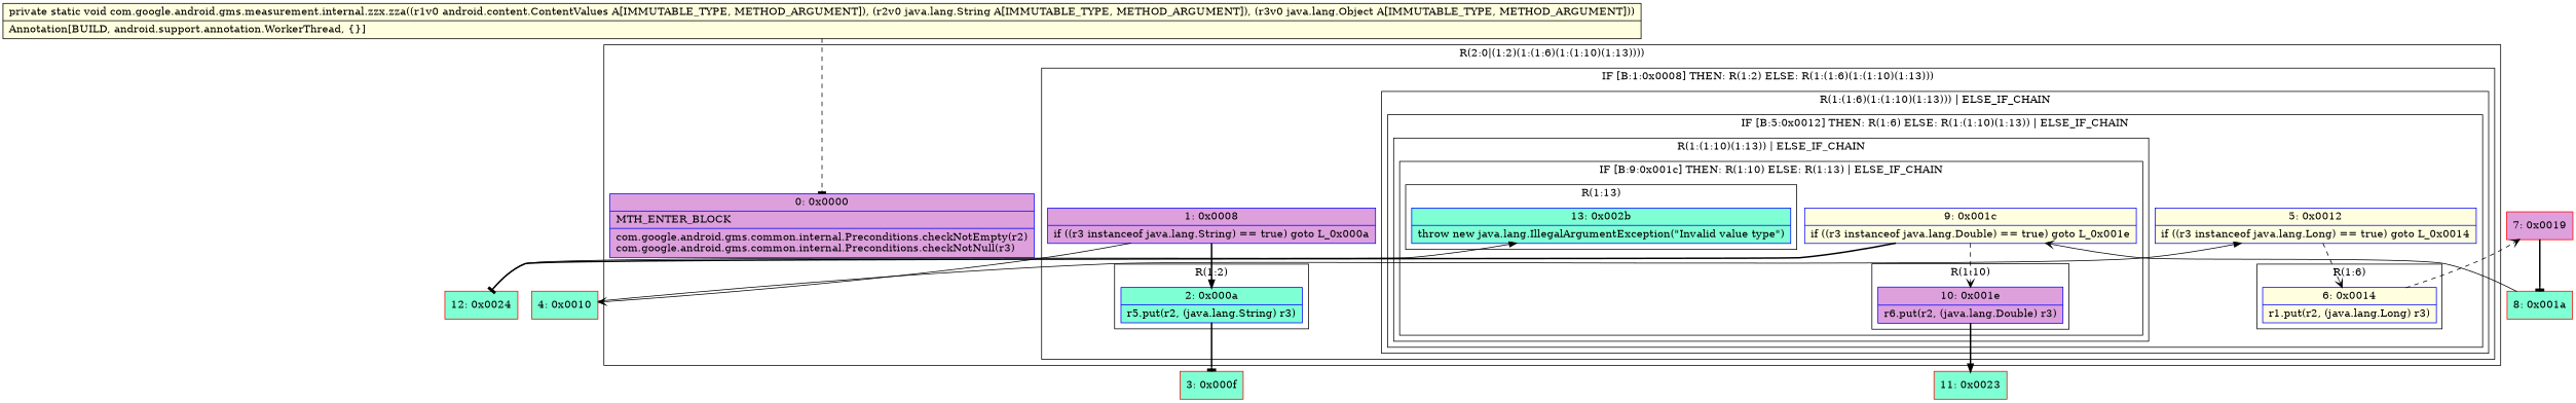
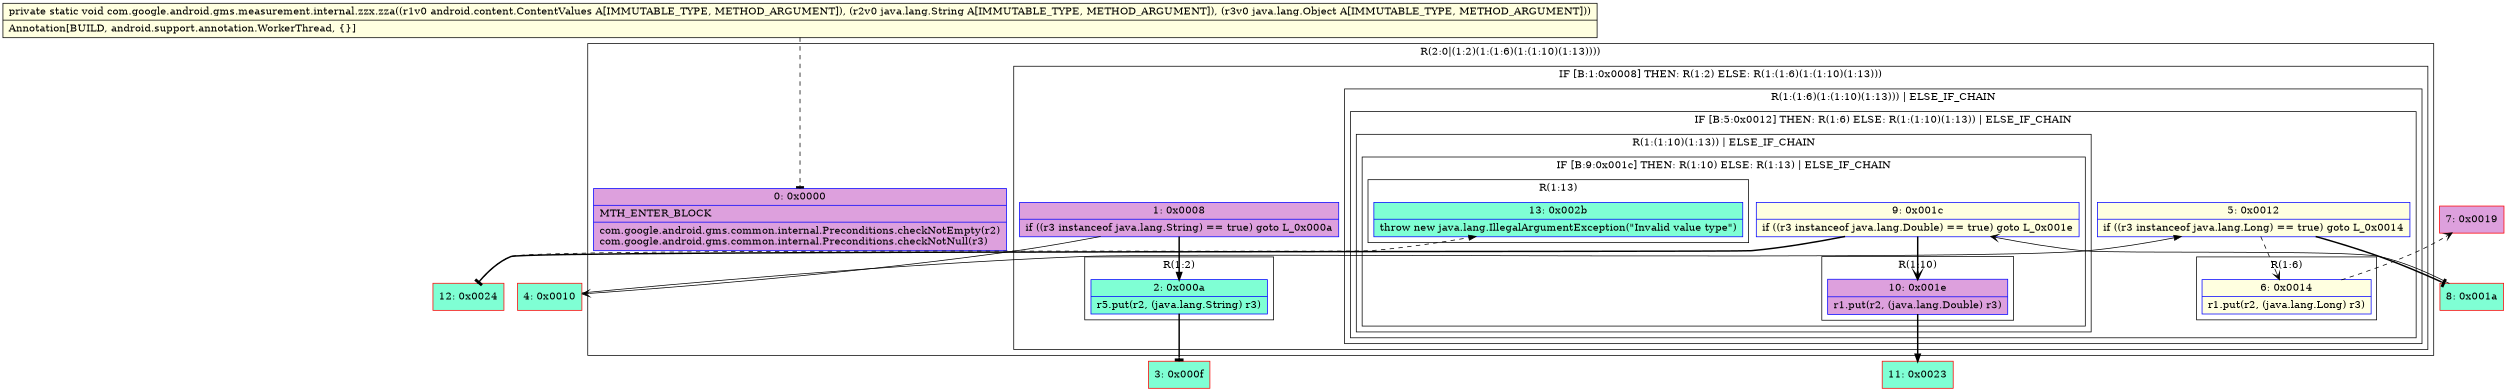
  digraph {
    fontname="DejaVu Serif"
    node [color=blue fillcolor=aquamarine fontname="DejaVu Serif" shape=record style=filled]
    edge [arrowhead=vee fontname="DejaVu Serif" style=bold]
    n1 [label="{2\:\ 0x000a|r5.put(r2, (java.lang.String) r3)\l}"]
    n2 [fillcolor=lightyellow label="{6\:\ 0x0014|r1.put(r2, (java.lang.Long) r3)\l}"]
-   n3 [fillcolor=plum label="{10\:\ 0x001e|r6.put(r2, (java.lang.Double) r3)\l}"]
+   n3 [fillcolor=plum label="{10\:\ 0x001e|r1.put(r2, (java.lang.Double) r3)\l}"]
    n4 [label="{13\:\ 0x002b|throw new java.lang.IllegalArgumentException(\"Invalid value type\")\l}"]
    n5 [fillcolor=lightyellow label="{9\:\ 0x001c|if ((r3 instanceof java.lang.Double) == true) goto L_0x001e\l}"]
    n6 [fillcolor=lightyellow label="{5\:\ 0x0012|if ((r3 instanceof java.lang.Long) == true) goto L_0x0014\l}"]
    n7 [fillcolor=plum label="{1\:\ 0x0008|if ((r3 instanceof java.lang.String) == true) goto L_0x000a\l}"]
    n8 [fillcolor=plum label="{0\:\ 0x0000|MTH_ENTER_BLOCK\l|com.google.android.gms.common.internal.Preconditions.checkNotEmpty(r2)\lcom.google.android.gms.common.internal.Preconditions.checkNotNull(r3)\l}"]
    n9 [color=red label="{3\:\ 0x000f}"]
    n10 [color=red fillcolor=plum label="{7\:\ 0x0019}"]
    n11 [color=red label="{11\:\ 0x0023}"]
    n12 [color=red label="{12\:\ 0x0024}"]
    n13 [color=red label="{8\:\ 0x001a}"]
    n14 [color=red label="{4\:\ 0x0010}"]
    n15 [fillcolor=lightyellow label="{private static void com.google.android.gms.measurement.internal.zzx.zza((r1v0 android.content.ContentValues A[IMMUTABLE_TYPE, METHOD_ARGUMENT]), (r2v0 java.lang.String A[IMMUTABLE_TYPE, METHOD_ARGUMENT]), (r3v0 java.lang.Object A[IMMUTABLE_TYPE, METHOD_ARGUMENT]))  | Annotation[BUILD, android.support.annotation.WorkerThread, \{\}]\l}" color=""]
    subgraph cluster_1 {
      label="R(2:0|(1:2)(1:(1:6)(1:(1:10)(1:13))))"
      n8
      subgraph cluster_2 {
        label="IF [B:1:0x0008] THEN: R(1:2) ELSE: R(1:(1:6)(1:(1:10)(1:13)))"
        n7
        subgraph cluster_3 {
          label="R(1:2)"
          n1
        }
        subgraph cluster_4 {
          label="R(1:(1:6)(1:(1:10)(1:13))) | ELSE_IF_CHAIN\l"
          subgraph cluster_5 {
            label="IF [B:5:0x0012] THEN: R(1:6) ELSE: R(1:(1:10)(1:13)) | ELSE_IF_CHAIN\l"
            n6
            subgraph cluster_6 {
              label="R(1:6)"
              n2
            }
            subgraph cluster_7 {
              label="R(1:(1:10)(1:13)) | ELSE_IF_CHAIN\l"
              subgraph cluster_8 {
                label="IF [B:9:0x001c] THEN: R(1:10) ELSE: R(1:13) | ELSE_IF_CHAIN\l"
                n5
                subgraph cluster_9 {
                  label="R(1:10)"
                  n3
                }
                subgraph cluster_10 {
                  label="R(1:13)"
                  n4
                }
              }
            }
          }
        }
      }
    }
    n1 -> n9 [arrowhead=tee]
    n2 -> n10 [style=dashed]
    n3 -> n11 [arrowhead=normal]
-   n5 -> n3 [style=dashed]
+   n5 -> n3
    n5 -> n12 [arrowhead=tee]
    n6 -> n2 [style=dashed]
-   n10 -> n13 [arrowhead=tee]
+   n6 -> n13 [arrowhead=tee]
    n7 -> n1 [arrowhead=normal]
    n7 -> n14 [style=solid]
-   n12 -> n4 [arrowhead=normal style=solid]
+   n12 -> n4 [arrowhead=normal style=dashed]
    n13 -> n5 [style=solid]
    n14 -> n6 [arrowhead=normal style=solid]
    n15 -> n8 [arrowhead=tee style=dashed]
  }
